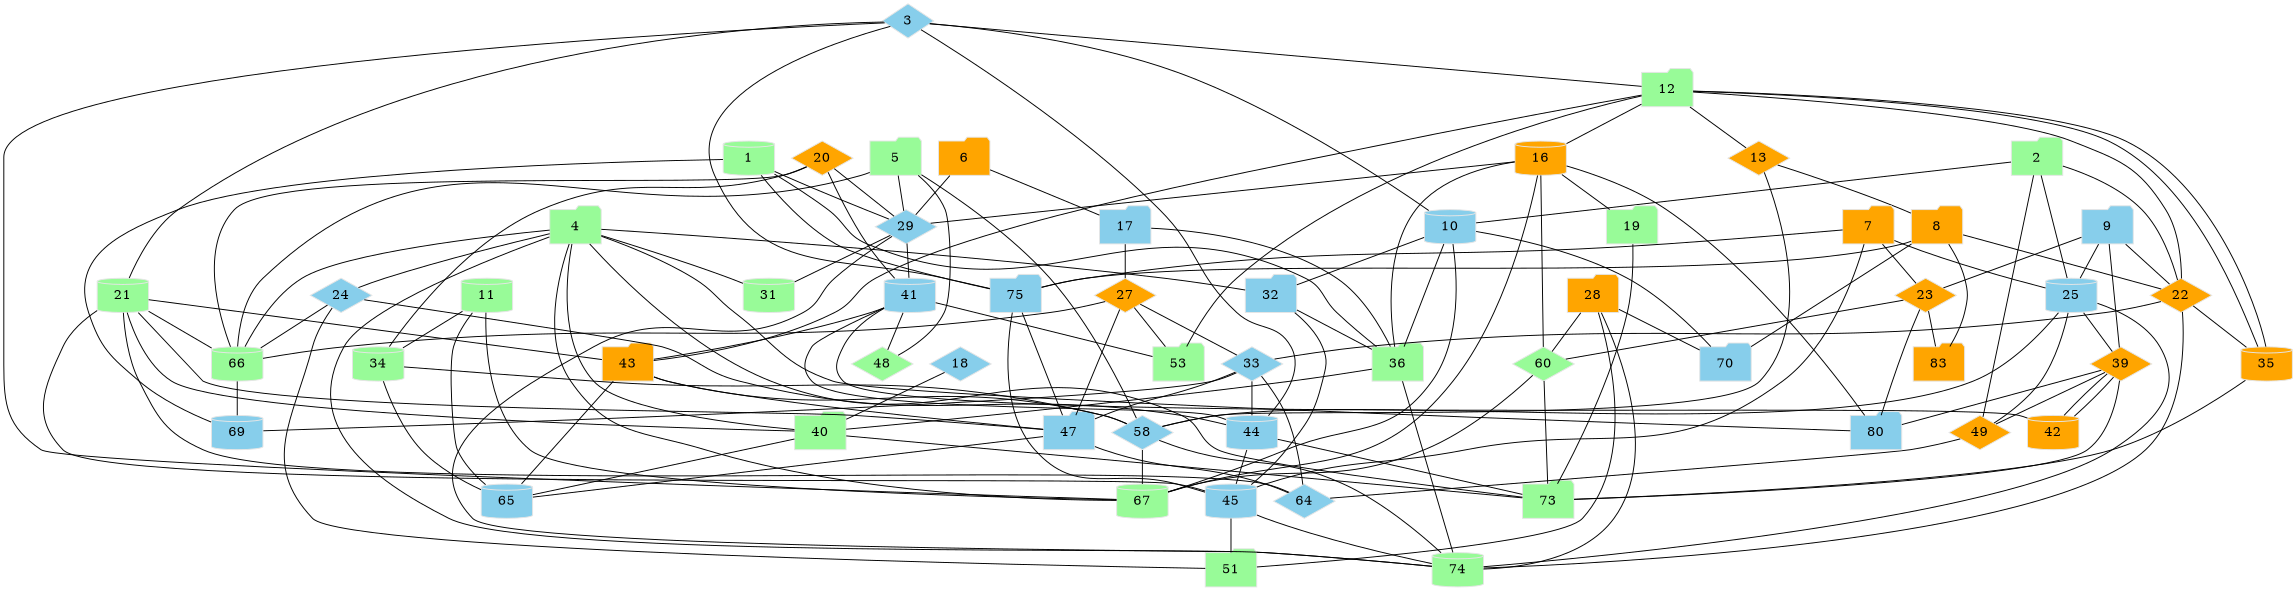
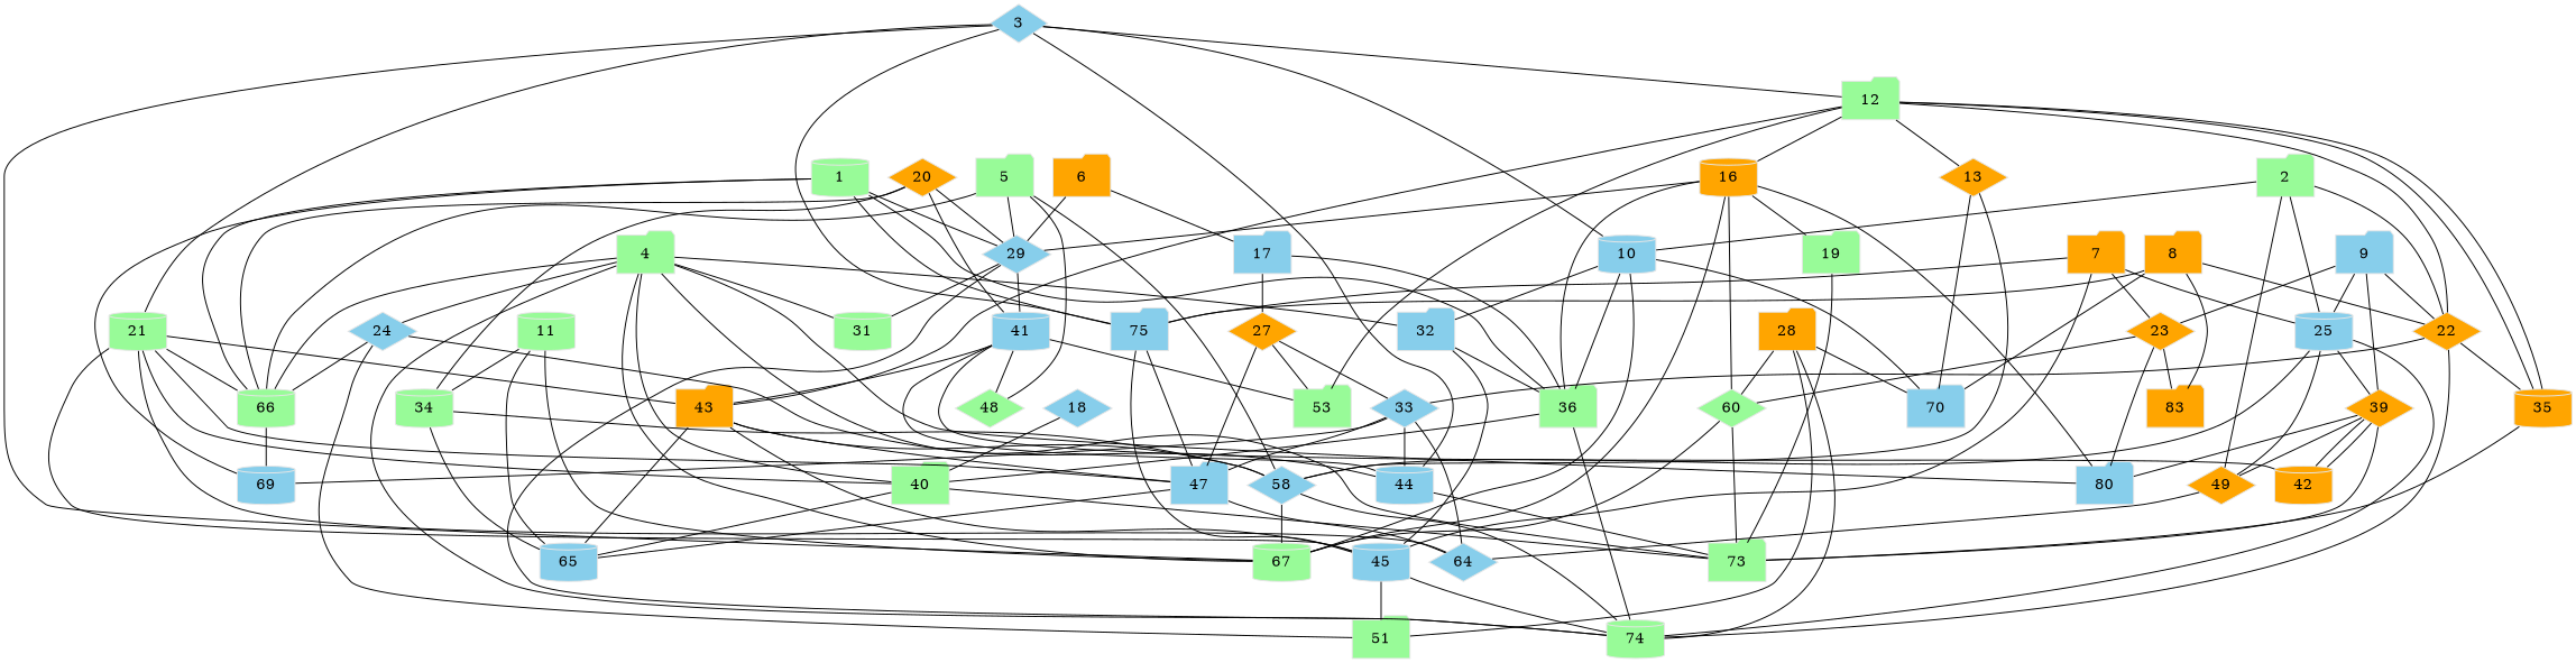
  graph {
    node [color=gray90 fillcolor=skyblue shape=folder style=filled]
    1 [fillcolor=palegreen shape=cylinder super="+46"]
    n2 [label=75 super="+63"]
    29 [shape=diamond super="+50"]
    36 [fillcolor=palegreen super="+89"]
    69 [shape=cylinder]
    45 [shape=cylinder super="+55"]
    47 [super="+59"]
    31 [fillcolor=palegreen shape=cylinder]
    74 [fillcolor=palegreen shape=cylinder super="+88"]
    41 [shape=cylinder super="+77"]
    40 [fillcolor=palegreen super="+68"]
    10 [shape=cylinder super="+71"]
    67 [fillcolor=palegreen shape=cylinder super="+75"]
    70
    32 [super="+61"]
    2 [fillcolor=palegreen]
    22 [fillcolor=orange shape=diamond super="+79"]
    25 [shape=cylinder super="+57"]
    49 [fillcolor=orange shape=diamond]
    35 [fillcolor=orange shape=cylinder]
    33 [shape=diamond super="+52"]
    58 [shape=diamond super="+91"]
    39 [fillcolor=orange shape=diamond super="+76"]
    64 [shape=diamond super="+86"]
    3 [shape=diamond super="+26"]
    12 [fillcolor=palegreen super="+14"]
    21 [fillcolor=palegreen shape=cylinder super="+30"]
    44 [shape=cylinder]
    13 [fillcolor=orange shape=diamond super="+78"]
    16 [fillcolor=orange shape=cylinder super="+81"]
    43 [fillcolor=orange]
    53 [fillcolor=palegreen]
    66 [fillcolor=palegreen shape=cylinder super="+82"]
    73 [fillcolor=palegreen super="+85"]
    4 [fillcolor=palegreen]
    24 [shape=diamond super="+37"]
    80
    19 [fillcolor=palegreen]
    51 [fillcolor=palegreen super="+62"]
    65 [shape=cylinder super="+84"]
    5 [fillcolor=palegreen]
    48 [fillcolor=palegreen shape=diamond]
    6 [fillcolor=orange]
    17
    27 [fillcolor=orange shape=diamond super="+87"]
    7 [fillcolor=orange super="+72"]
    23 [fillcolor=orange shape=diamond super="+54"]
    83 [fillcolor=orange]
    60 [fillcolor=palegreen shape=diamond]
    8 [fillcolor=orange]
    9 [super="+56"]
    42 [fillcolor=orange shape=cylinder]
    34 [fillcolor=palegreen shape=cylinder super="+90"]
    11 [fillcolor=palegreen shape=cylinder]
    18 [shape=diamond]
    20 [fillcolor=orange shape=diamond]
    28 [fillcolor=orange super="+38"]
    1 -- n2
    1 -- 29
    1 -- 36
    1 -- 69
    n2 -- 45
    n2 -- 47
    29 -- 31
    29 -- 74
    29 -- 41
    36 -- 74
    36 -- 40
    45 -- 74
    45 -- 51
    47 -- 64 [weight=2]
    47 -- 65
    41 -- 44
    41 -- 43
    41 -- 53
    41 -- 48
    41 -- 42
    40 -- 73
    40 -- 65
    10 -- 36
    10 -- 67
    10 -- 70
    10 -- 32
    32 -- 36
    32 -- 45
    2 -- 10
    2 -- 22
    2 -- 25
    2 -- 49
    22 -- 74
    22 -- 35
    22 -- 33
    25 -- 74
    25 -- 49
    25 -- 58
    25 -- 39
    49 -- 64
    35 -- 73
    33 -- 69
    33 -- 47
    33 -- 64
    33 -- 44
    58 -- 74
    58 -- 67
    39 -- 49
    39 -- 73
    39 -- 80
    39 -- 42
    39 -- 42
    3 -- n2
    3 -- 10
    3 -- 67
    3 -- 12
    3 -- 21
    3 -- 44
    12 -- 22
    12 -- 35
    12 -- 35
    12 -- 13
    12 -- 16
    12 -- 43
    12 -- 53
    21 -- 45
    21 -- 47
    21 -- 40
    21 -- 64
    21 -- 43
    21 -- 66
-   44 -- 45
+   43 -- 45
    44 -- 73
-   13 -- 8
+   13 -- 70
    13 -- 58
    16 -- 29
    16 -- 36
    16 -- 67
    16 -- 80
    16 -- 19
    16 -- 60
    43 -- 47
    43 -- 58
    43 -- 65
    66 -- 69
    4 -- 31
    4 -- 74
    4 -- 40
    4 -- 67
    4 -- 32
    4 -- 66
    4 -- 73
    4 -- 24
    4 -- 80
    24 -- 44
    24 -- 66
    24 -- 51
    19 -- 73
    5 -- 29
    5 -- 58
    5 -- 66
    5 -- 48
    6 -- 29
    6 -- 17
    17 -- 36
    17 -- 27
    27 -- 47
    27 -- 33
    27 -- 53
-   27 -- 66
+   1 -- 66
    7 -- n2
    7 -- 45
    7 -- 25
    7 -- 23
    23 -- 80
    23 -- 83
    23 -- 60
    60 -- 67
    60 -- 73
    8 -- n2
    8 -- 70
    8 -- 22
    8 -- 83
    9 -- 22 [weight=2]
    9 -- 25
    9 -- 39
    9 -- 23
    34 -- 58
    34 -- 65
    11 -- 67
    11 -- 65
    11 -- 34
    18 -- 40
    20 -- 29
    20 -- 41
    20 -- 66
    20 -- 34
    28 -- 74
    28 -- 70
    28 -- 51
    28 -- 60
  }
